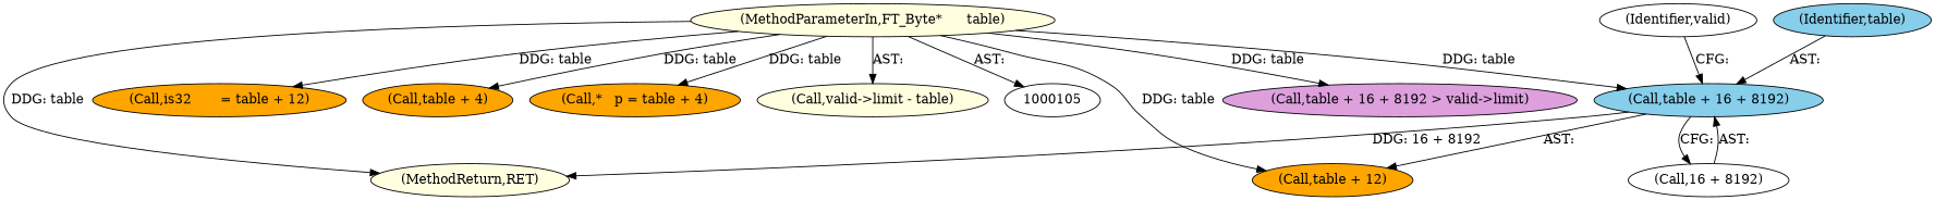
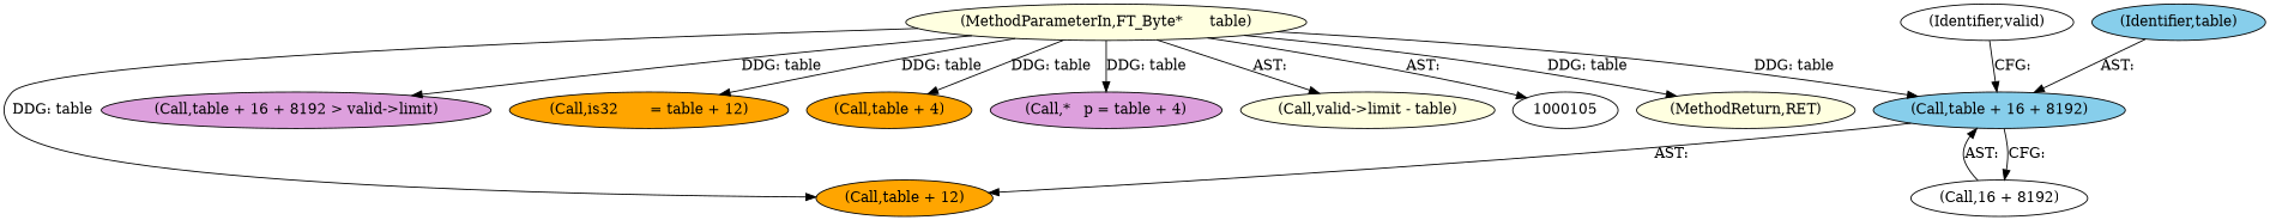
  digraph {
    node [fillcolor=white style=filled]
    n1 [fillcolor=skyblue label="(Call,table + 16 + 8192)"]
    n2 [label="(Call,16 + 8192)"]
    n3 [fillcolor=lightyellow label="(MethodReturn,RET)"]
    n4 [fillcolor=orange label="(Call,table + 12)"]
    n5 [fillcolor=plum label="(Call,table + 16 + 8192 > valid->limit)"]
    n6 [fillcolor=lightyellow label="(MethodParameterIn,FT_Byte*      table)"]
    n7 [fillcolor=orange label="(Call,is32       = table + 12)"]
    n8 [fillcolor=orange label="(Call,table + 4)"]
-   n9 [fillcolor=orange label="(Call,*   p = table + 4)"]
+   n9 [fillcolor=plum label="(Call,*   p = table + 4)"]
    n10 [fillcolor=lightyellow label="(Call,valid->limit - table)"]
    1000105
    n12 [label="(Identifier,valid)"]
    n13 [fillcolor=skyblue label="(Identifier,table)"]
    n1 -> n2 [label="CFG: "]
-   n1 -> n3 [label="DDG: 16 + 8192"]
    n1 -> n4 [label="AST: "]
    n2 -> n1 [label="AST: "]
    n6 -> n1 [label="DDG: table"]
    n6 -> n3 [label="DDG: table"]
    n6 -> n4 [label="DDG: table"]
    n6 -> n5 [label="DDG: table"]
    n6 -> n7 [label="DDG: table"]
    n6 -> n8 [label="DDG: table"]
    n6 -> n9 [label="DDG: table"]
    n6 -> n10 [label="AST: "]
    n6 -> 1000105 [label="AST: "]
    n12 -> n1 [label="CFG: "]
    n13 -> n1 [label="AST: "]
  }
